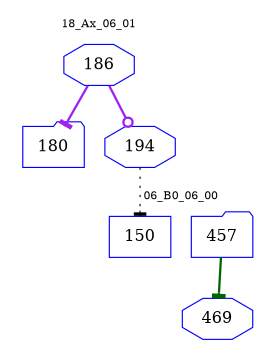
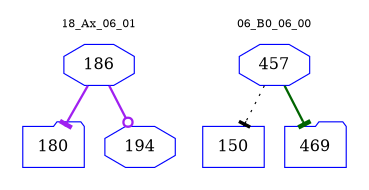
  digraph {
    node [color=blue shape=folder]
    edge [arrowhead=tee color=purple style=bold]
    n1 [label=186 shape=octagon]
    n2 [label=180]
    n3 [label=194 shape=octagon]
-   n4 [label=457]
+   n4 [label=457 shape=octagon]
    n5 [label=150 shape=box]
-   n6 [label=469 shape=octagon]
+   n6 [label=469]
    subgraph cluster_1 {
      color=white
      fontsize=10
      label="18_Ax_06_01"
      n1
      n2
      n3
    }
    subgraph cluster_2 {
      color=white
      fontsize=10
      label="06_B0_06_00"
      n4
      n5
      n6
    }
    n1 -> n2
    n1 -> n3 [arrowhead=odot]
-   n3 -> n5 [color=black style=dotted]
+   n4 -> n5 [color=black style=dotted]
    n4 -> n6 [color=darkgreen]
  }
